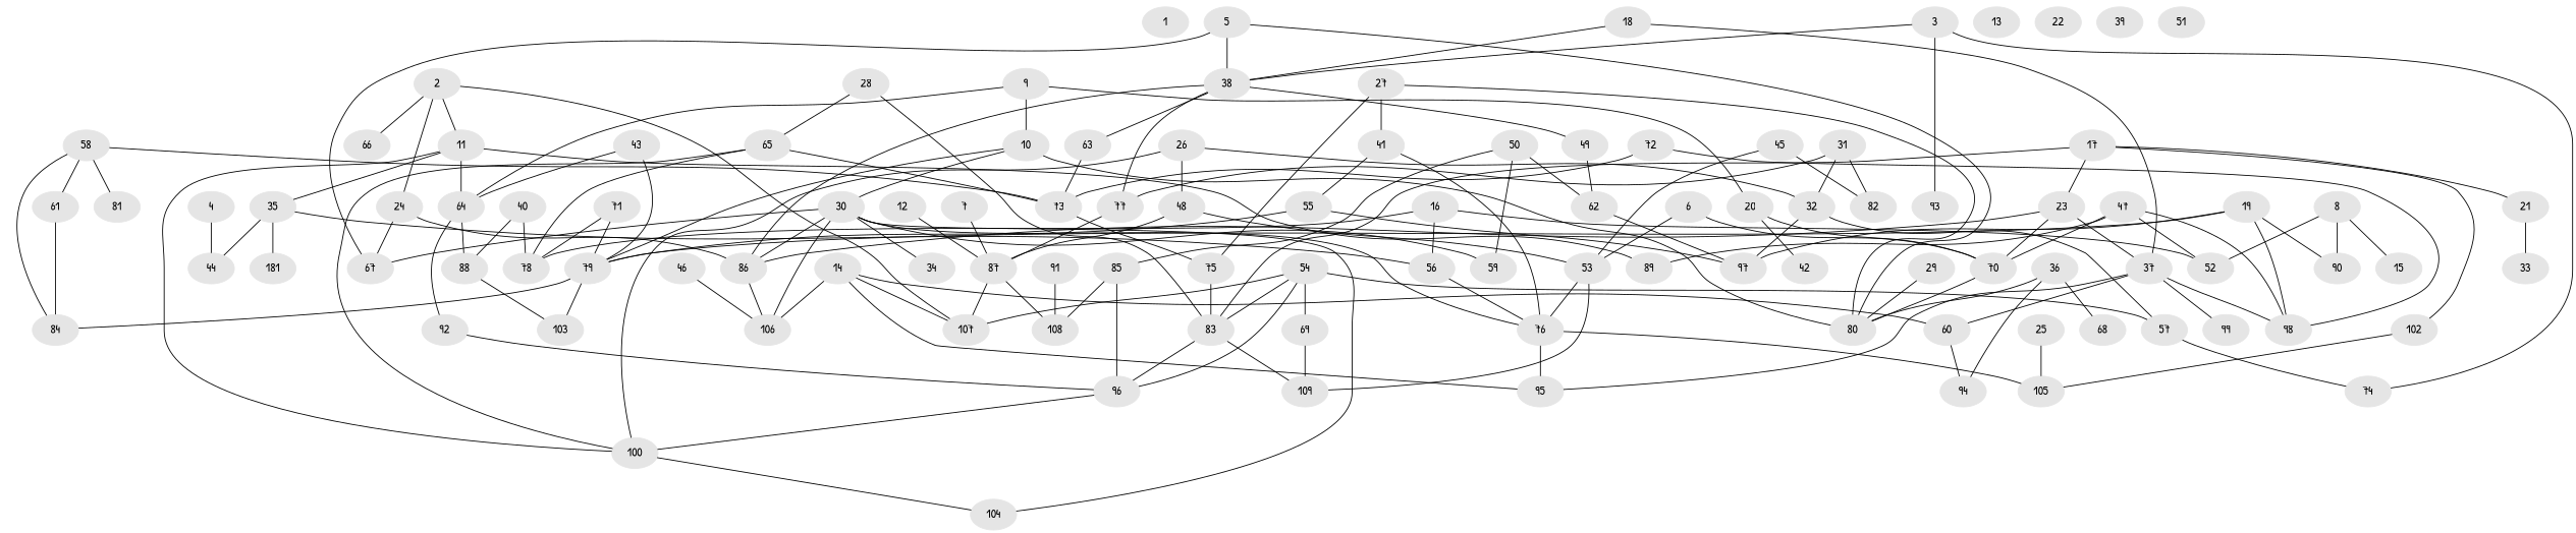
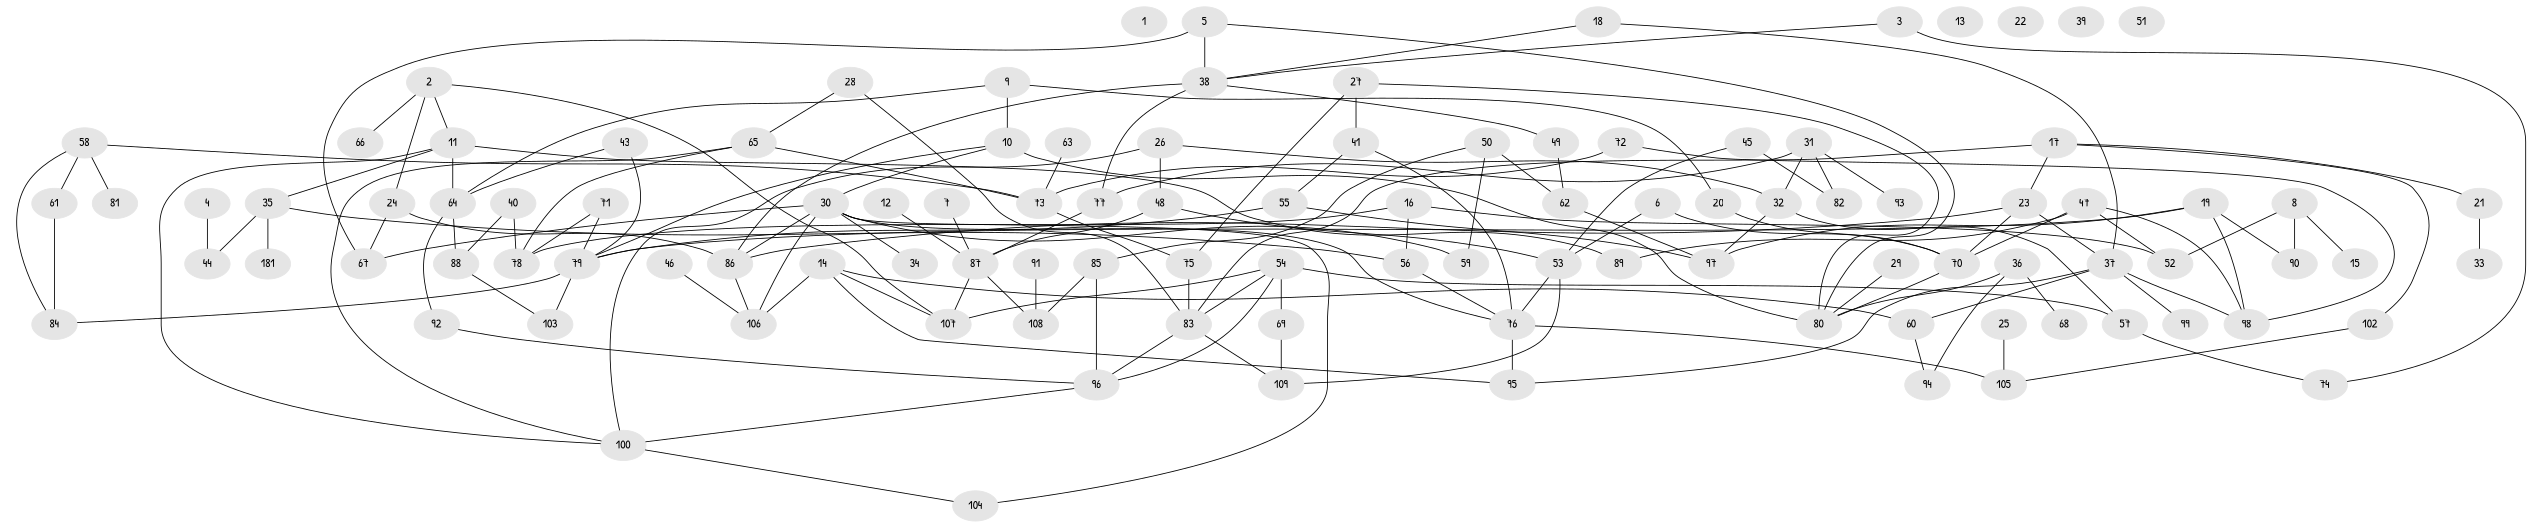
  graph {
    fontname="Patrick Hand"
    node [color=gray90 fontname="Patrick Hand" style=filled]
    edge [fontname="Patrick Hand"]
    1
    2
    11
    24
    66
    107
    64
    35
    89
    100
    67
    86
    3
    38
    74
    93
    77
    49
    63
    4
    44
    5
    80
    6
    70
    53
    45
    82
    7
    87
    108
    8
    15
    52
    90
    9
    10
    20
    30
    79
-   42
    88
    92
    106
    34
    59
    76
    104
    84
    103
    56
    n52 [label=181]
    12
    13
    14
    60
    95
    94
    16
    78
    17
    21
    23
    83
    102
    33
    37
    109
    96
    105
    18
    98
    99
    19
    97
    22
    25
    26
    32
    48
    57
    27
    41
    75
    55
    28
    65
    73
    29
    31
    36
    68
    62
    39
    40
    43
    46
    47
    50
    85
    51
    54
    69
    58
    61
    81
    71
    72
    91
    2 -- 11
    2 -- 24
    2 -- 66
    2 -- 107
    11 -- 64
    11 -- 35
    11 -- 89
    11 -- 100
    24 -- 67
    24 -- 86
    64 -- 88
    64 -- 92
    35 -- 44
    35 -- 56
    35 -- n52
    100 -- 104
    86 -- 106
    3 -- 38
    3 -- 74
-   3 -- 93
+   31 -- 93
    38 -- 86
    38 -- 77
    38 -- 49
-   38 -- 63
    77 -- 87
    49 -- 62
    63 -- 73
    4 -- 44
    5 -- 67
    5 -- 38
    5 -- 80
    6 -- 70
    6 -- 53
    70 -- 80
    53 -- 76
    53 -- 109
    45 -- 53
    45 -- 82
    7 -- 87
    87 -- 107
    87 -- 108
    8 -- 15
    8 -- 52
    8 -- 90
    9 -- 64
    9 -- 10
    9 -- 20
    10 -- 80
    10 -- 30
    10 -- 79
    20 -- 70
-   20 -- 42
    30 -- 67
    30 -- 86
    30 -- 106
    30 -- 34
    30 -- 59
    30 -- 76
    30 -- 104
    79 -- 84
    79 -- 103
    88 -- 103
    92 -- 96
    76 -- 95
    76 -- 105
    56 -- 76
    12 -- 87
    14 -- 107
    14 -- 106
    14 -- 60
    14 -- 95
    60 -- 94
    16 -- 52
    16 -- 56
    16 -- 78
    17 -- 21
    17 -- 23
    17 -- 83
    17 -- 102
    21 -- 33
    23 -- 86
    23 -- 70
    23 -- 37
    83 -- 109
    83 -- 96
    102 -- 105
    37 -- 60
    37 -- 95
    37 -- 98
    37 -- 99
    96 -- 100
    18 -- 38
    18 -- 37
    19 -- 90
    19 -- 79
    19 -- 98
    19 -- 97
    25 -- 105
    26 -- 100
    26 -- 32
    26 -- 48
    32 -- 97
    32 -- 57
    48 -- 53
    48 -- 87
    57 -- 74
    27 -- 80
    27 -- 41
    27 -- 75
    41 -- 76
    41 -- 55
    75 -- 83
    55 -- 79
    55 -- 97
    28 -- 83
    28 -- 65
    65 -- 100
    65 -- 78
    65 -- 73
    73 -- 75
    29 -- 80
    31 -- 77
    31 -- 82
    31 -- 32
    36 -- 80
    36 -- 94
    36 -- 68
    62 -- 97
    40 -- 88
    40 -- 78
    43 -- 64
    43 -- 79
    46 -- 106
    47 -- 89
    47 -- 70
    47 -- 52
    47 -- 98
    50 -- 59
    50 -- 62
    50 -- 85
    85 -- 108
    85 -- 96
    54 -- 107
    54 -- 83
    54 -- 96
    54 -- 57
    54 -- 69
    69 -- 109
    58 -- 84
    58 -- 73
    58 -- 61
    58 -- 81
    61 -- 84
    71 -- 79
    71 -- 78
    72 -- 98
    72 -- 73
    91 -- 108
  }
